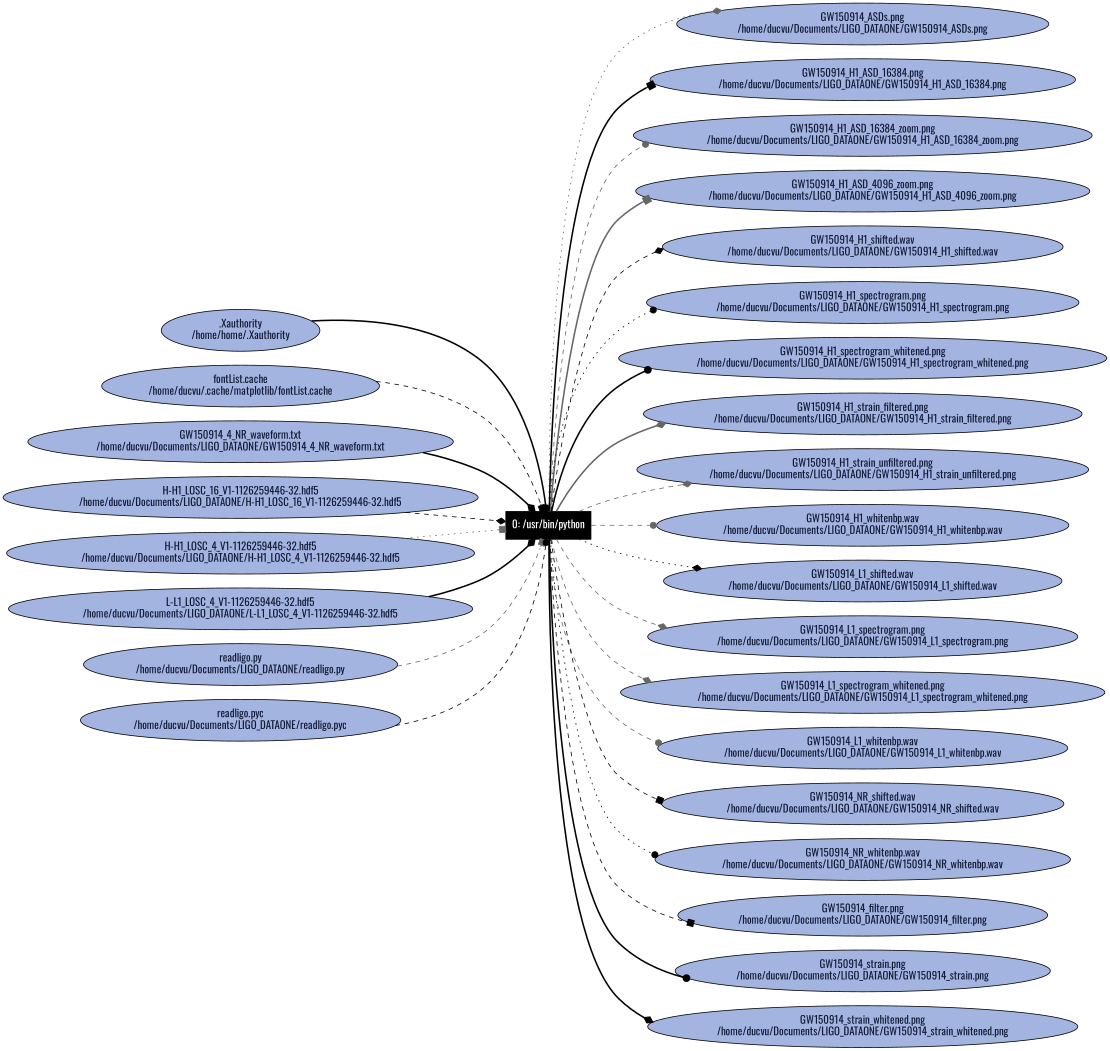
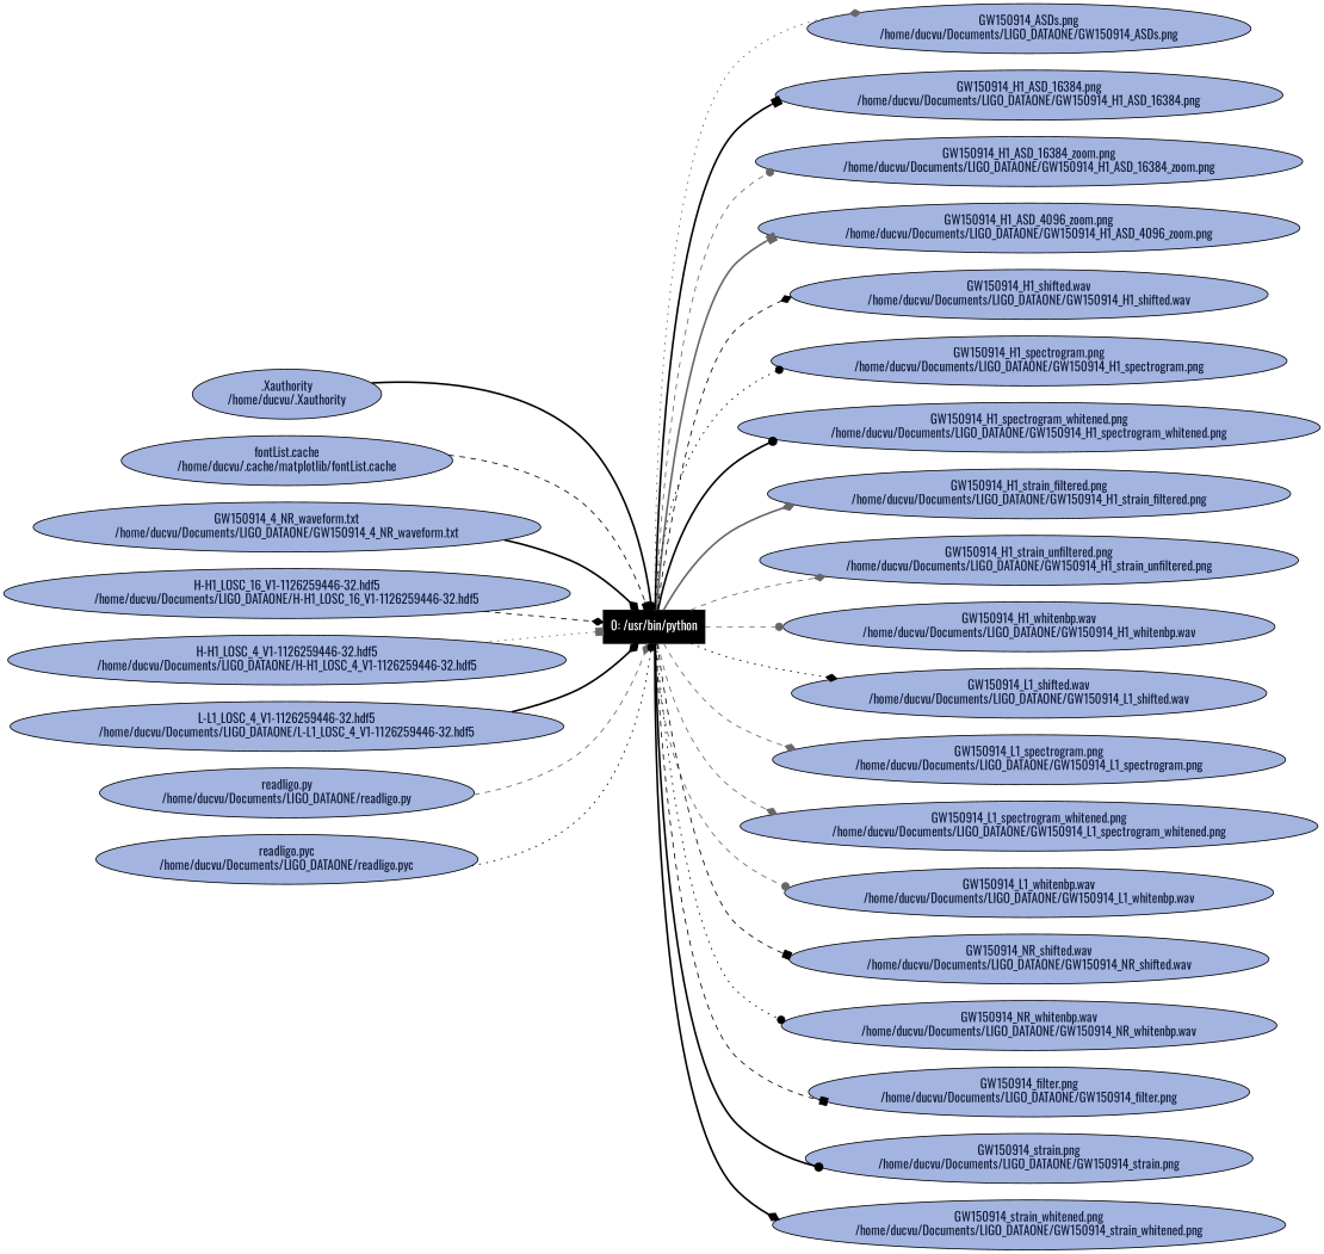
  digraph {
    fontname=Oswald
    rankdir=LR
    node [fillcolor="#A3B4E0" fontcolor="#131C39" fontname=Oswald shape=ellipse style=filled]
    edge [arrowhead=diamond color=black fontname=Oswald style=dashed]
    n1 [fillcolor=black fontcolor=white label="0: /usr/bin/python" shape=box]
    n2 [label="GW150914_ASDs.png\n/home/ducvu/Documents/LIGO_DATAONE/GW150914_ASDs.png"]
    n3 [label="GW150914_H1_ASD_16384.png\n/home/ducvu/Documents/LIGO_DATAONE/GW150914_H1_ASD_16384.png"]
    n4 [label="GW150914_H1_ASD_16384_zoom.png\n/home/ducvu/Documents/LIGO_DATAONE/GW150914_H1_ASD_16384_zoom.png"]
    n5 [label="GW150914_H1_ASD_4096_zoom.png\n/home/ducvu/Documents/LIGO_DATAONE/GW150914_H1_ASD_4096_zoom.png"]
    n6 [label="GW150914_H1_shifted.wav\n/home/ducvu/Documents/LIGO_DATAONE/GW150914_H1_shifted.wav"]
    n7 [label="GW150914_H1_spectrogram.png\n/home/ducvu/Documents/LIGO_DATAONE/GW150914_H1_spectrogram.png"]
    n8 [label="GW150914_H1_spectrogram_whitened.png\n/home/ducvu/Documents/LIGO_DATAONE/GW150914_H1_spectrogram_whitened.png"]
    n9 [label="GW150914_H1_strain_filtered.png\n/home/ducvu/Documents/LIGO_DATAONE/GW150914_H1_strain_filtered.png"]
    n10 [label="GW150914_H1_strain_unfiltered.png\n/home/ducvu/Documents/LIGO_DATAONE/GW150914_H1_strain_unfiltered.png"]
    n11 [label="GW150914_H1_whitenbp.wav\n/home/ducvu/Documents/LIGO_DATAONE/GW150914_H1_whitenbp.wav"]
    n12 [label="GW150914_L1_shifted.wav\n/home/ducvu/Documents/LIGO_DATAONE/GW150914_L1_shifted.wav"]
    n13 [label="GW150914_L1_spectrogram.png\n/home/ducvu/Documents/LIGO_DATAONE/GW150914_L1_spectrogram.png"]
    n14 [label="GW150914_L1_spectrogram_whitened.png\n/home/ducvu/Documents/LIGO_DATAONE/GW150914_L1_spectrogram_whitened.png"]
    n15 [label="GW150914_L1_whitenbp.wav\n/home/ducvu/Documents/LIGO_DATAONE/GW150914_L1_whitenbp.wav"]
    n16 [label="GW150914_NR_shifted.wav\n/home/ducvu/Documents/LIGO_DATAONE/GW150914_NR_shifted.wav"]
    n17 [label="GW150914_NR_whitenbp.wav\n/home/ducvu/Documents/LIGO_DATAONE/GW150914_NR_whitenbp.wav"]
    n18 [label="GW150914_filter.png\n/home/ducvu/Documents/LIGO_DATAONE/GW150914_filter.png"]
    n19 [label="GW150914_strain.png\n/home/ducvu/Documents/LIGO_DATAONE/GW150914_strain.png"]
    n20 [label="GW150914_strain_whitened.png\n/home/ducvu/Documents/LIGO_DATAONE/GW150914_strain_whitened.png"]
-   n21 [label=".Xauthority\n/home/home/.Xauthority"]
+   n21 [label=".Xauthority\n/home/ducvu/.Xauthority"]
    n22 [label="fontList.cache\n/home/ducvu/.cache/matplotlib/fontList.cache"]
    n23 [label="GW150914_4_NR_waveform.txt\n/home/ducvu/Documents/LIGO_DATAONE/GW150914_4_NR_waveform.txt"]
    n24 [label="H-H1_LOSC_16_V1-1126259446-32.hdf5\n/home/ducvu/Documents/LIGO_DATAONE/H-H1_LOSC_16_V1-1126259446-32.hdf5"]
    n25 [label="H-H1_LOSC_4_V1-1126259446-32.hdf5\n/home/ducvu/Documents/LIGO_DATAONE/H-H1_LOSC_4_V1-1126259446-32.hdf5"]
    n26 [label="L-L1_LOSC_4_V1-1126259446-32.hdf5\n/home/ducvu/Documents/LIGO_DATAONE/L-L1_LOSC_4_V1-1126259446-32.hdf5"]
    n27 [label="readligo.py\n/home/ducvu/Documents/LIGO_DATAONE/readligo.py"]
    n28 [label="readligo.pyc\n/home/ducvu/Documents/LIGO_DATAONE/readligo.pyc"]
    n1 -> n2 [color=gray40 style=dotted]
    n1 -> n3 [arrowhead=box style=bold]
    n1 -> n4 [arrowhead=dot color=gray40]
    n1 -> n5 [arrowhead=box color=gray40 style=bold]
    n1 -> n6
    n1 -> n7 [arrowhead=dot style=dotted]
    n1 -> n8 [arrowhead=dot style=bold]
    n1 -> n9 [color=gray40 style=bold]
    n1 -> n10 [color=gray40]
    n1 -> n11 [arrowhead=dot color=gray40]
    n1 -> n12 [style=dotted]
    n1 -> n13 [color=gray40]
    n1 -> n14 [color=gray40]
    n1 -> n15 [arrowhead=dot color=gray40]
    n1 -> n16 [arrowhead=box]
    n1 -> n17 [arrowhead=dot style=dotted]
    n1 -> n18 [arrowhead=box]
    n1 -> n19 [arrowhead=dot style=bold]
    n1 -> n20 [style=bold]
    n21 -> n1 [arrowhead=dot style=bold]
    n22 -> n1 [arrowhead=box]
    n23 -> n1 [style=bold]
    n24 -> n1
    n25 -> n1 [arrowhead=box color=gray40 style=dotted]
    n26 -> n1 [style=bold]
-   n27 -> n1 [arrowhead=box color=gray40]
-   n28 -> n1 [arrowhead=dot]
+   n27 -> n1 [color=gray40]
+   n28 -> n1 [arrowhead=dot style=dotted]
  }
